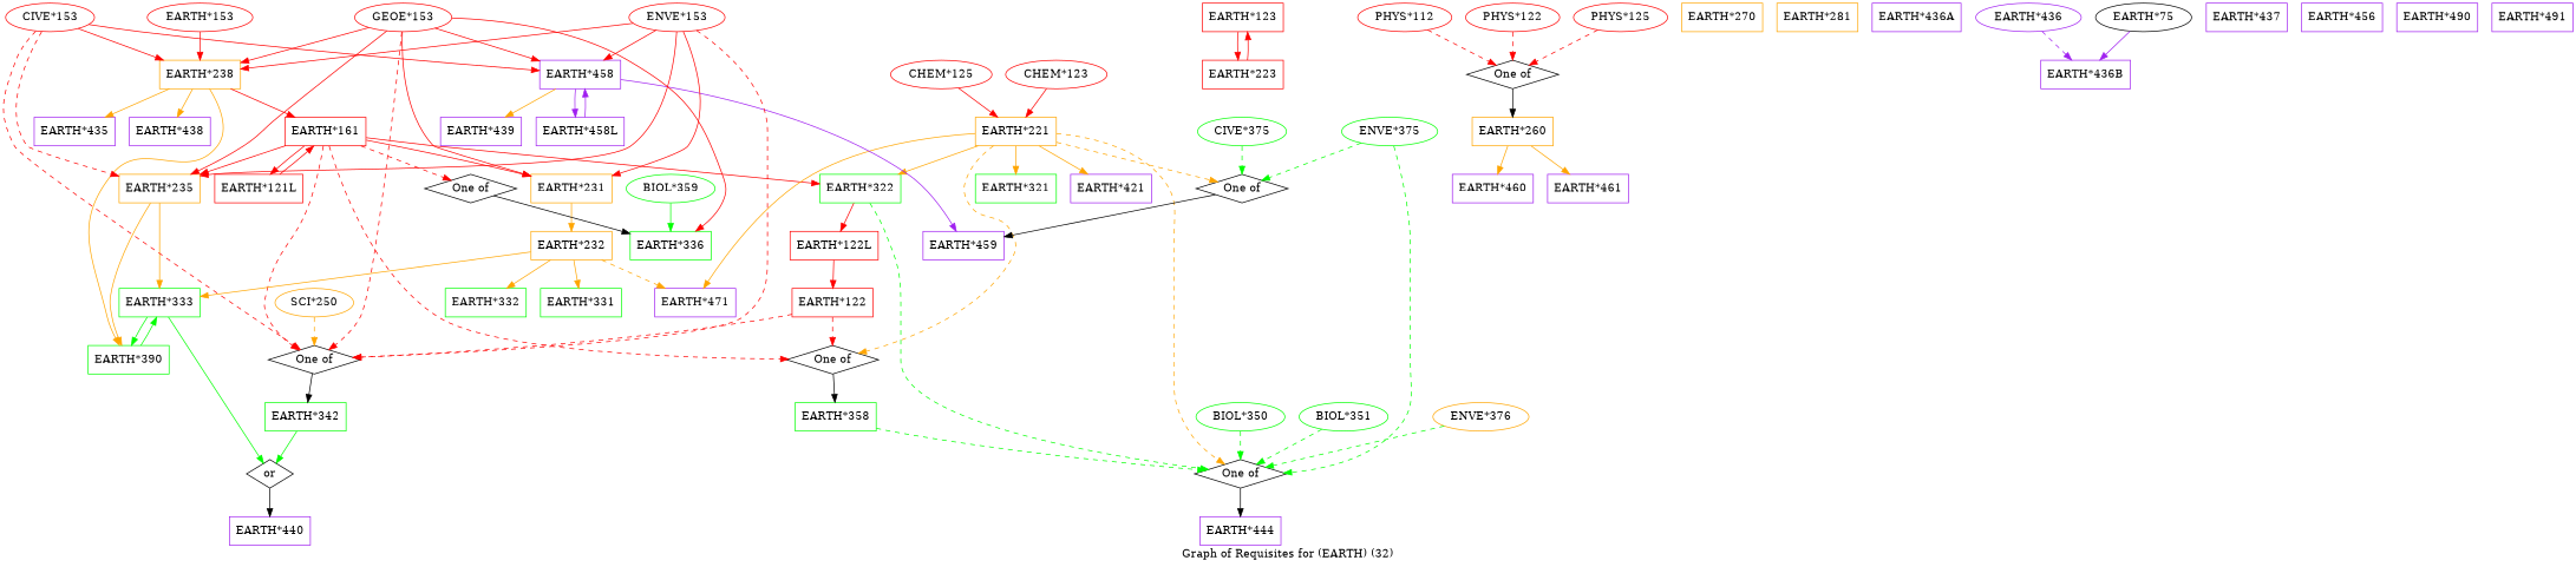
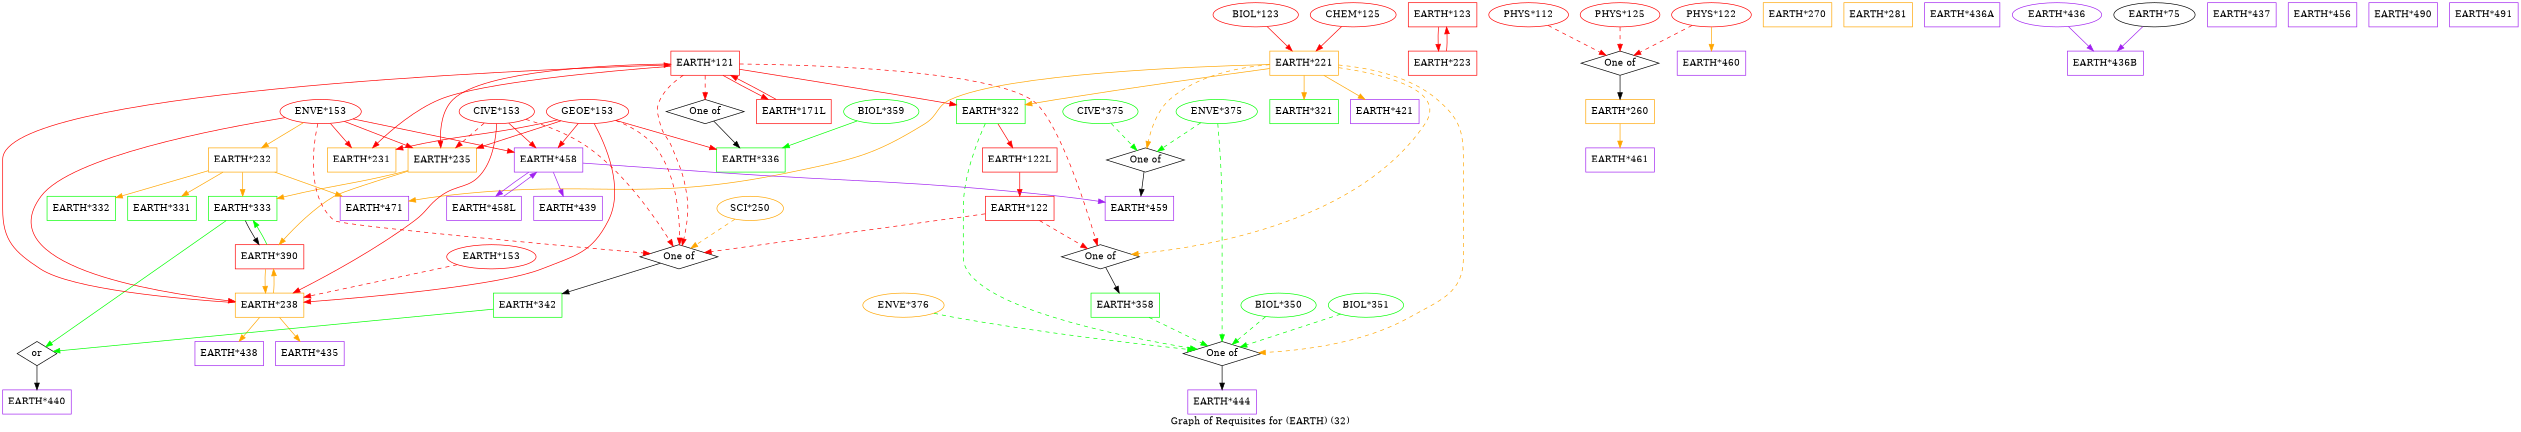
  strict digraph {
    label="Graph of Requisites for (EARTH) (32)"
    node [color=purple shape=box]
    edge [color=red]
-   "EARTH*121" [color=red height=0.5 width=1.4167 label="EARTH*161"]
-   "EARTH*121L" [color=red height=0.5 width=1.5417]
+   "EARTH*121" [color=red height=0.5 width=1.4167]
+   "EARTH*121L" [color=red height=0.5 width=1.5417 label="EARTH*171L"]
    "EARTH*231" [color=orange height=0.5 width=1.4167]
    "EARTH*235" [color=orange height=0.5 width=1.4167]
    "EARTH*322" [color=green height=0.5 width=1.4167]
    n6 [height=0.5 label="One of" shape=diamond width=1.6085 color=""]
    n7 [height=0.5 label="One of" shape=diamond width=1.6085 color=""]
    n8 [height=0.5 label="One of" shape=diamond width=1.6085 color=""]
    "EARTH*232" [color=orange height=0.5 width=1.4167]
    "EARTH*333" [color=green height=0.5 width=1.4167]
-   "EARTH*390" [color=green height=0.5 width=1.4167]
+   "EARTH*390" [color=red height=0.5 width=1.4167]
    "EARTH*238" [color=orange height=0.5 width=1.4167]
    "EARTH*435" [height=0.5 width=1.4167]
    "EARTH*438" [height=0.5 width=1.4167]
    n15 [height=0.5 label="One of" shape=diamond width=1.6085 color=""]
    "EARTH*122L" [color=red height=0.5 width=1.5417]
    "EARTH*336" [color=green height=0.5 width=1.4167]
    "EARTH*342" [color=green height=0.5 width=1.4167]
    "EARTH*358" [color=green height=0.5 width=1.4167]
    "EARTH*471" [height=0.5 width=1.4167]
    "EARTH*331" [color=green height=0.5 width=1.4167]
    "EARTH*332" [color=green height=0.5 width=1.4167]
    n23 [height=0.5 label=or shape=diamond width=0.81703 color=""]
    "EARTH*444" [height=0.5 width=1.4167]
    "EARTH*440" [height=0.5 width=1.4167]
    "EARTH*122" [color=red height=0.5 width=1.4167]
    "EARTH*123" [color=red height=0.5 width=1.4167]
    "EARTH*223" [color=red height=0.5 width=1.4167]
    "EARTH*221" [color=orange height=0.5 width=1.4167]
    "EARTH*321" [color=green height=0.5 width=1.4167]
    "EARTH*421" [height=0.5 width=1.4167]
    n32 [height=0.5 label="One of" shape=diamond width=1.6085 color=""]
    "EARTH*459" [height=0.5 width=1.4167]
-   "CHEM*123" [color=red height=0.5 width=1.7693 shape=""]
+   "CHEM*123" [color=red height=0.5 width=1.7693 label="BIOL*123" shape=""]
    "CHEM*125" [color=red height=0.5 width=1.7693 shape=""]
    "CIVE*153" [color=red height=0.5 width=1.5526 shape=""]
    "EARTH*458" [height=0.5 width=1.4167]
    "EARTH*439" [height=0.5 width=1.4167]
    "EARTH*458L" [height=0.5 width=1.5417]
    "GEOE*153" [color=red height=0.5 width=1.6971 shape=""]
    "ENVE*153" [color=red height=0.5 width=1.679 shape=""]
    "EARTH*153" [color=red height=0.5 width=1.8415 shape=""]
    "EARTH*260" [color=orange height=0.5 width=1.4167]
    "EARTH*460" [height=0.5 width=1.4167]
    "EARTH*461" [height=0.5 width=1.4167]
    n46 [height=0.5 label="One of" shape=diamond width=1.6085 color=""]
    "PHYS*112" [color=red height=0.5 width=1.6429 shape=""]
    "PHYS*122" [color=red height=0.5 width=1.6429 shape=""]
    "PHYS*125" [color=red height=0.5 width=1.6429 shape=""]
    "EARTH*270" [color=orange height=0.5 width=1.4167]
    "EARTH*281" [color=orange height=0.5 width=1.4167]
    "BIOL*359" [color=green height=0.5 width=1.5526 shape=""]
    "SCI*250" [color=orange height=0.5 width=1.3721 shape=""]
    "EARTH*436A" [height=0.5 width=1.5556]
    "EARTH*436B" [height=0.5 width=1.5694]
    "EARTH*436" [height=0.5 width=1.8415 shape=""]
    "EARTH*75" [height=0.5 width=1.679 color="" shape=""]
    "EARTH*437" [height=0.5 width=1.4167]
    "BIOL*350" [color=green height=0.5 width=1.5526 shape=""]
    "BIOL*351" [color=green height=0.5 width=1.5526 shape=""]
    "ENVE*375" [color=green height=0.5 width=1.679 shape=""]
    "ENVE*376" [color=orange height=0.5 width=1.679 shape=""]
    "EARTH*456" [height=0.5 width=1.4167]
    "CIVE*375" [color=green height=0.5 width=1.5526 shape=""]
    "EARTH*490" [height=0.5 width=1.4167]
    "EARTH*491" [height=0.5 width=1.4167]
    "EARTH*121" -> "EARTH*121L"
    "EARTH*121" -> "EARTH*231"
    "EARTH*121" -> "EARTH*235"
    "EARTH*121" -> "EARTH*322"
    "EARTH*121" -> n6 [style=dashed]
    "EARTH*121" -> n7 [style=dashed]
    "EARTH*121" -> n8 [style=dashed]
    "EARTH*121L" -> "EARTH*121"
-   "EARTH*231" -> "EARTH*232" [color=orange]
+   "ENVE*153" -> "EARTH*232" [color=orange]
    "EARTH*235" -> "EARTH*333" [color=orange]
    "EARTH*235" -> "EARTH*390" [color=orange]
    "EARTH*322" -> n15 [color=green style=dashed]
    "EARTH*322" -> "EARTH*122L"
    n6 -> "EARTH*336" [color=""]
    n7 -> "EARTH*342" [color=""]
    n8 -> "EARTH*358" [color=""]
    "EARTH*232" -> "EARTH*333" [color=orange]
-   "EARTH*232" -> "EARTH*471" [color=orange style=dashed]
+   "EARTH*232" -> "EARTH*471" [color=orange]
    "EARTH*232" -> "EARTH*331" [color=orange]
    "EARTH*232" -> "EARTH*332" [color=orange]
-   "EARTH*333" -> "EARTH*390" [color=green]
+   "EARTH*333" -> "EARTH*390" [color=black]
    "EARTH*333" -> n23 [color=green]
    "EARTH*390" -> "EARTH*333" [color=green]
+   "EARTH*390" -> "EARTH*238" [color=orange]
    "EARTH*238" -> "EARTH*121"
    "EARTH*238" -> "EARTH*390" [color=orange]
    "EARTH*238" -> "EARTH*435" [color=orange]
    "EARTH*238" -> "EARTH*438" [color=orange]
    n15 -> "EARTH*444" [color=""]
    "EARTH*122L" -> "EARTH*122"
    "EARTH*342" -> n23 [color=green]
    "EARTH*358" -> n15 [color=green style=dashed]
    n23 -> "EARTH*440" [color=""]
    "EARTH*122" -> n7 [style=dashed]
    "EARTH*122" -> n8 [style=dashed]
    "EARTH*123" -> "EARTH*223"
    "EARTH*223" -> "EARTH*123"
    "EARTH*221" -> "EARTH*322" [color=orange]
    "EARTH*221" -> n8 [color=orange style=dashed]
    "EARTH*221" -> n15 [color=orange style=dashed]
    "EARTH*221" -> "EARTH*471" [color=orange]
    "EARTH*221" -> "EARTH*321" [color=orange]
    "EARTH*221" -> "EARTH*421" [color=orange]
    "EARTH*221" -> n32 [color=orange style=dashed]
    n32 -> "EARTH*459" [color=""]
    "CHEM*123" -> "EARTH*221"
    "CHEM*125" -> "EARTH*221"
    "CIVE*153" -> "EARTH*235" [style=dashed]
    "CIVE*153" -> n7 [style=dashed]
    "CIVE*153" -> "EARTH*238"
    "CIVE*153" -> "EARTH*458"
    "EARTH*458" -> "EARTH*459" [color=purple]
-   "EARTH*458" -> "EARTH*439" [color=orange]
+   "EARTH*458" -> "EARTH*439" [color=purple]
    "EARTH*458" -> "EARTH*458L" [color=purple]
    "EARTH*458L" -> "EARTH*458" [color=purple]
    "GEOE*153" -> "EARTH*231"
    "GEOE*153" -> "EARTH*235"
    "GEOE*153" -> n7 [style=dashed]
    "GEOE*153" -> "EARTH*238"
    "GEOE*153" -> "EARTH*336"
    "GEOE*153" -> "EARTH*458"
    "ENVE*153" -> "EARTH*231"
    "ENVE*153" -> "EARTH*235"
    "ENVE*153" -> n7 [style=dashed]
    "ENVE*153" -> "EARTH*238"
    "ENVE*153" -> "EARTH*458"
-   "EARTH*153" -> "EARTH*238"
-   "EARTH*260" -> "EARTH*460" [color=orange]
+   "EARTH*153" -> "EARTH*238" [style=dashed]
+   "PHYS*122" -> "EARTH*460" [color=orange]
    "EARTH*260" -> "EARTH*461" [color=orange]
    n46 -> "EARTH*260" [color=""]
    "PHYS*112" -> n46 [style=dashed]
    "PHYS*122" -> n46 [style=dashed]
    "PHYS*125" -> n46 [style=dashed]
    "BIOL*359" -> "EARTH*336" [color=green]
    "SCI*250" -> n7 [color=orange style=dashed]
-   "EARTH*436" -> "EARTH*436B" [color=purple style=dashed]
+   "EARTH*436" -> "EARTH*436B" [color=purple]
    "EARTH*75" -> "EARTH*436B" [color=purple]
    "BIOL*350" -> n15 [color=green style=dashed]
    "BIOL*351" -> n15 [color=green style=dashed]
    "ENVE*375" -> n15 [color=green style=dashed]
    "ENVE*375" -> n32 [color=green style=dashed]
    "ENVE*376" -> n15 [color=green style=dashed]
    "CIVE*375" -> n32 [color=green style=dashed]
  }
